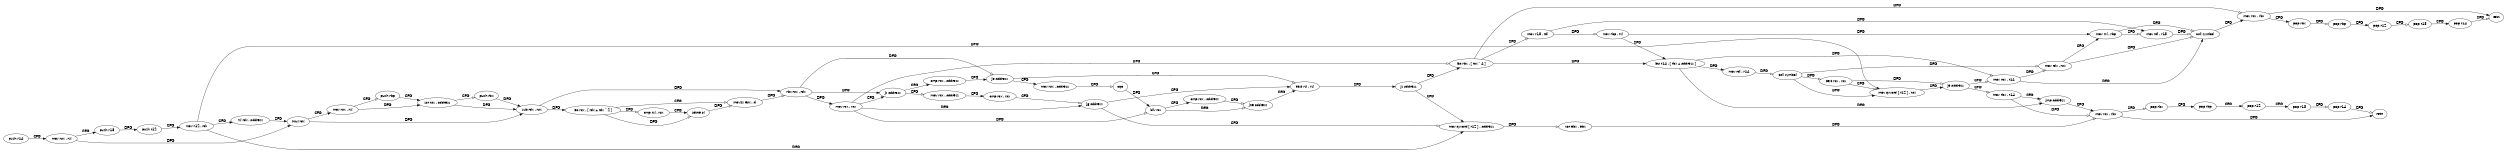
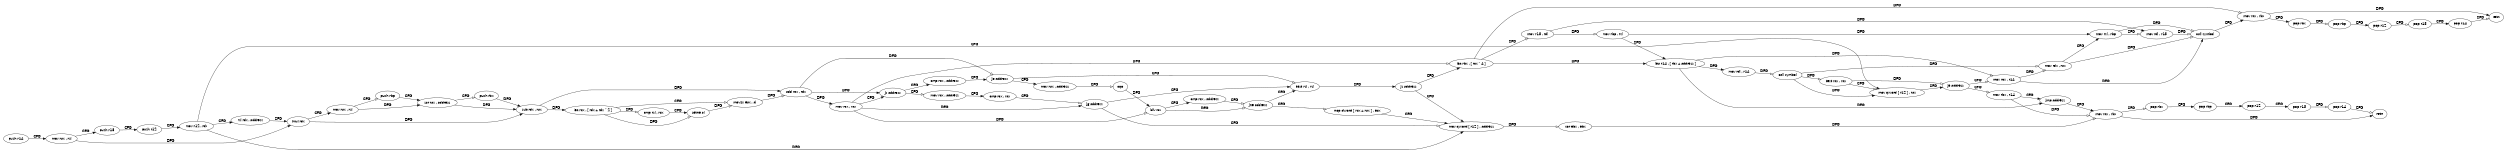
  digraph {
    fontname=Lato
    rankdir=LR
    node [fontname=Lato]
    edge [arrowhead=normal fontname=Lato]
    n1 [label="push r14"]
    n2 [label="mov rax , rsi"]
    n3 [label="push r13"]
    n4 [label="imul rdx"]
    n5 [label="push r12"]
    n6 [label="mov rax , rsi"]
    n7 [label="sub rdx , rax"]
    n8 [label="mov r12 , rdx"]
    n9 [label="rsi rdx , address"]
    n10 [label="mov qword [ r12 ] , address"]
    n11 [label="mov qword [ r12 ] , rax"]
    n12 [label="xor ebx , ebx"]
    n13 [label="je address"]
    n14 [label="push rbp"]
    n15 [label="sar rax , address"]
    n16 [label="lea rax , [ rdx + rdx * 2 ]"]
-   n17 [label="rbx rax , rdx"]
+   n17 [label="add rax , rdx"]
    n18 [label="push rbx"]
    n19 [label="cmp rsi , rax"]
    n20 [label="setne al"]
    n21 [label="movzx eax , al"]
    n22 [label="mov rcx , rax"]
    n23 [label="js address"]
    n24 [label="je address"]
    n25 [label="jg address"]
    n26 [label="lea rbx , [ rcx * 4 ]"]
    n27 [label="idiv rcx"]
    n28 [label="cmp rax , address"]
    n29 [label="mov rax , address"]
    n30 [label="test rsi , rsi"]
    n31 [label="mov rax , address"]
    n32 [label="mov r13 , rdi"]
    n33 [label="lea r14 , [ rbx + address ]"]
    n34 [label="mov rax , rbx"]
    n35 [label="cmp rax , address"]
    n36 [label="jne address"]
    n37 [label="cmp rcx , rax"]
    n38 [label="js address"]
    n39 [label=cqo]
    n40 [label="mov rax , rbx"]
    n41 [label="mov rbp , rsi"]
    n42 [label="mov rdi , r13"]
    n43 [label="mov rdi , r14"]
    n44 [label="mov rcx , r14"]
    n45 [label="jmp address"]
    n46 [label="pop rbx"]
    n47 [label=retn]
+   n48 [label="nop dword [ rax + rax ] , eax"]
    n49 [label="pop rbx"]
    n50 [label=retn]
    n51 [label="pop rbp"]
    n52 [label="mov rsi , rbp"]
    n53 [label="call symbol"]
    n54 [label="call symbol"]
    n55 [label="mov rbx , r14"]
    n56 [label="mov rdx , rax"]
    n57 [label="test rax , rax"]
    n58 [label="pop rbp"]
    n59 [label="pop r12"]
    n60 [label="pop r13"]
    n61 [label="pop r14"]
    n62 [label="pop r12"]
    n63 [label="pop r13"]
    n64 [label="pop r14"]
    n1 -> n2 [label=CFG]
    n2 -> n3 [label=CFG]
    n2 -> n4 [label=DFG]
-   n3 -> n5 [label=DFG]
+   n3 -> n5 [label=CFG]
    n4 -> n6 [label=CFG]
    n4 -> n7 [label=DFG]
    n5 -> n8 [label=CFG]
    n6 -> n14 [arrowhead=onormal label=CFG]
    n6 -> n15 [label=DFG]
    n7 -> n16 [label=DFG]
    n7 -> n17 [label=DFG]
    n8 -> n9 [label=CFG]
    n8 -> n10 [label=DFG]
-   n8 -> n11 [label=DFG]
+   n8 -> n11 [label=CFG]
    n9 -> n4 [label=CFG]
    n10 -> n12 [arrowhead=onormal label=DFG]
    n11 -> n13 [label=CFG]
    n12 -> n40 [arrowhead=onormal label=DFG]
    n13 -> n44 [arrowhead=onormal label=CFG]
    n13 -> n55 [arrowhead=onormal label=CFG]
    n14 -> n15 [label=CFG]
    n15 -> n7 [label=DFG]
    n15 -> n18 [arrowhead=onormal label=CFG]
    n16 -> n19 [arrowhead=onormal label=CFG]
    n16 -> n20 [arrowhead=onormal label=DFG]
    n16 -> n21 [arrowhead=onormal label=CFG]
    n17 -> n22 [label=DFG]
    n17 -> n23 [label=DFG]
    n17 -> n24 [arrowhead=onormal label=DFG]
    n18 -> n7 [label=DFG]
    n19 -> n20 [label=CFG]
    n20 -> n21 [arrowhead=onormal label=DFG]
    n21 -> n17 [arrowhead=onormal label=DFG]
    n22 -> n23 [label=CFG]
    n22 -> n25 [label=DFG]
    n22 -> n26 [arrowhead=onormal label=DFG]
    n22 -> n27 [arrowhead=onormal label=DFG]
    n23 -> n28 [label=CFG]
    n23 -> n29 [arrowhead=onormal label=CFG]
    n24 -> n30 [arrowhead=onormal label=CFG]
    n24 -> n31 [label=CFG]
    n25 -> n10 [arrowhead=onormal label=CFG]
    n25 -> n30 [label=CFG]
    n26 -> n32 [arrowhead=onormal label=CFG]
    n26 -> n33 [label=DFG]
    n26 -> n34 [arrowhead=onormal label=DFG]
    n27 -> n35 [label=CFG]
    n27 -> n36 [arrowhead=onormal label=DFG]
    n28 -> n24 [label=CFG]
    n29 -> n37 [label=CFG]
    n30 -> n38 [label=CFG]
    n31 -> n39 [arrowhead=onormal label=CFG]
    n32 -> n41 [arrowhead=onormal label=DFG]
    n32 -> n42 [label=DFG]
    n33 -> n43 [label=DFG]
    n33 -> n44 [arrowhead=onormal label=DFG]
    n33 -> n45 [label=DFG]
    n34 -> n46 [label=CFG]
    n34 -> n47 [label=DFG]
    n35 -> n36 [arrowhead=onormal label=CFG]
    n36 -> n30 [label=CFG]
+   n36 -> n48 [arrowhead=onormal label=CFG]
    n37 -> n25 [arrowhead=onormal label=CFG]
    n38 -> n10 [label=CFG]
    n38 -> n26 [label=CFG]
    n39 -> n27 [label=DFG]
    n40 -> n49 [arrowhead=onormal label=CFG]
    n40 -> n50 [label=DFG]
    n41 -> n33 [label=CFG]
    n41 -> n52 [label=DFG]
    n42 -> n53 [arrowhead=onormal label=DFG]
    n43 -> n54 [arrowhead=onormal label=DFG]
    n44 -> n53 [label=DFG]
    n44 -> n56 [arrowhead=onormal label=DFG]
    n45 -> n40 [label=CFG]
    n46 -> n58 [arrowhead=onormal label=CFG]
+   n48 -> n10 [label=CFG]
    n49 -> n51 [label=CFG]
    n51 -> n62 [label=CFG]
    n52 -> n42 [arrowhead=onormal label=CFG]
    n52 -> n53 [arrowhead=onormal label=DFG]
    n53 -> n34 [label=CFG]
    n54 -> n11 [label=DFG]
    n54 -> n56 [arrowhead=onormal label=DFG]
    n54 -> n57 [arrowhead=onormal label=DFG]
    n55 -> n40 [arrowhead=onormal label=DFG]
    n55 -> n45 [label=CFG]
    n56 -> n52 [label=CFG]
    n56 -> n53 [arrowhead=onormal label=DFG]
    n57 -> n11 [arrowhead=onormal label=CFG]
    n57 -> n13 [arrowhead=onormal label=DFG]
    n58 -> n59 [label=CFG]
    n59 -> n60 [arrowhead=onormal label=CFG]
    n60 -> n61 [label=CFG]
    n61 -> n47 [arrowhead=onormal label=CFG]
    n62 -> n63 [label=CFG]
    n63 -> n64 [arrowhead=onormal label=CFG]
    n64 -> n50 [arrowhead=onormal label=CFG]
  }
